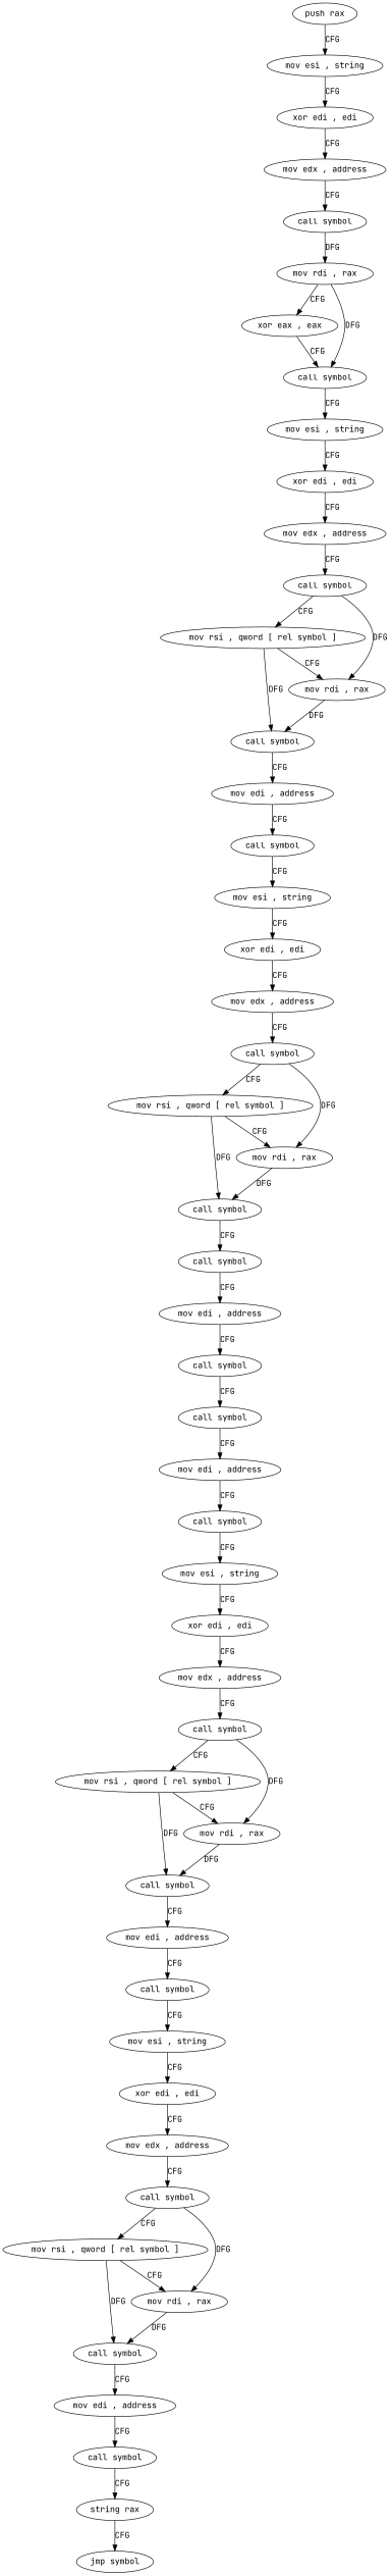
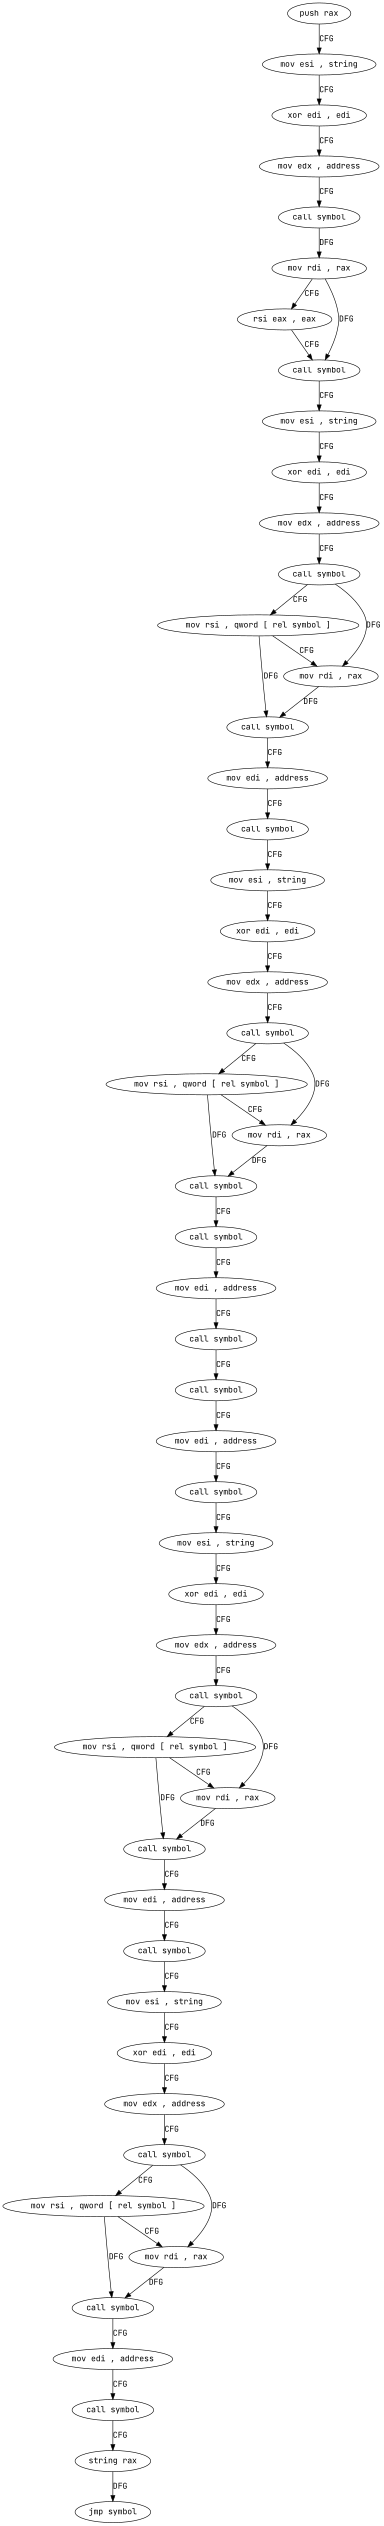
  digraph {
    fontname="JetBrains Mono"
    node [fontname="JetBrains Mono"]
    edge [fontname="JetBrains Mono"]
    n1 [label="push rax"]
    n2 [label="mov esi , string"]
    n3 [label="xor edi , edi"]
    n4 [label="mov edx , address"]
    n5 [label="call symbol"]
    n6 [label="mov rdi , rax"]
-   n7 [label="xor eax , eax"]
+   n7 [label="rsi eax , eax"]
    n8 [label="call symbol"]
    n9 [label="mov esi , string"]
    n10 [label="xor edi , edi"]
    n11 [label="mov edx , address"]
    n12 [label="call symbol"]
    n13 [label="mov rsi , qword [ rel symbol ]"]
    n14 [label="mov rdi , rax"]
    n15 [label="call symbol"]
    n16 [label="mov edi , address"]
    n17 [label="call symbol"]
    n18 [label="mov esi , string"]
    n19 [label="xor edi , edi"]
    n20 [label="mov edx , address"]
    n21 [label="call symbol"]
    n22 [label="mov rsi , qword [ rel symbol ]"]
    n23 [label="mov rdi , rax"]
    n24 [label="call symbol"]
    n25 [label="call symbol"]
    n26 [label="mov edi , address"]
    n27 [label="call symbol"]
    n28 [label="call symbol"]
    n29 [label="mov edi , address"]
    n30 [label="call symbol"]
    n31 [label="mov esi , string"]
    n32 [label="xor edi , edi"]
    n33 [label="mov edx , address"]
    n34 [label="call symbol"]
    n35 [label="mov rsi , qword [ rel symbol ]"]
    n36 [label="mov rdi , rax"]
    n37 [label="call symbol"]
    n38 [label="mov edi , address"]
    n39 [label="call symbol"]
    n40 [label="mov esi , string"]
    n41 [label="xor edi , edi"]
    n42 [label="mov edx , address"]
    n43 [label="call symbol"]
    n44 [label="mov rsi , qword [ rel symbol ]"]
    n45 [label="mov rdi , rax"]
    n46 [label="call symbol"]
    n47 [label="mov edi , address"]
    n48 [label="call symbol"]
    n49 [label="string rax"]
    n50 [label="jmp symbol"]
    n1 -> n2 [label=CFG]
    n2 -> n3 [label=CFG]
    n3 -> n4 [label=CFG]
    n4 -> n5 [label=CFG]
    n5 -> n6 [label=DFG]
    n6 -> n7 [label=CFG]
    n6 -> n8 [label=DFG]
    n7 -> n8 [label=CFG]
    n8 -> n9 [label=CFG]
    n9 -> n10 [label=CFG]
    n10 -> n11 [label=CFG]
    n11 -> n12 [label=CFG]
    n12 -> n13 [label=CFG]
    n12 -> n14 [label=DFG]
    n13 -> n14 [label=CFG]
    n13 -> n15 [label=DFG]
    n14 -> n15 [label=DFG]
    n15 -> n16 [label=CFG]
    n16 -> n17 [label=CFG]
    n17 -> n18 [label=CFG]
    n18 -> n19 [label=CFG]
    n19 -> n20 [label=CFG]
    n20 -> n21 [label=CFG]
    n21 -> n22 [label=CFG]
    n21 -> n23 [label=DFG]
    n22 -> n23 [label=CFG]
    n22 -> n24 [label=DFG]
    n23 -> n24 [label=DFG]
    n24 -> n25 [label=CFG]
    n25 -> n26 [label=CFG]
    n26 -> n27 [label=CFG]
    n27 -> n28 [label=CFG]
    n28 -> n29 [label=CFG]
    n29 -> n30 [label=CFG]
    n30 -> n31 [label=CFG]
    n31 -> n32 [label=CFG]
    n32 -> n33 [label=CFG]
    n33 -> n34 [label=CFG]
    n34 -> n35 [label=CFG]
    n34 -> n36 [label=DFG]
    n35 -> n36 [label=CFG]
    n35 -> n37 [label=DFG]
    n36 -> n37 [label=DFG]
    n37 -> n38 [label=CFG]
    n38 -> n39 [label=CFG]
    n39 -> n40 [label=CFG]
    n40 -> n41 [label=CFG]
    n41 -> n42 [label=CFG]
    n42 -> n43 [label=CFG]
    n43 -> n44 [label=CFG]
    n43 -> n45 [label=DFG]
    n44 -> n45 [label=CFG]
    n44 -> n46 [label=DFG]
    n45 -> n46 [label=DFG]
    n46 -> n47 [label=CFG]
    n47 -> n48 [label=CFG]
    n48 -> n49 [label=CFG]
-   n49 -> n50 [label=CFG]
+   n49 -> n50 [label=DFG]
  }
